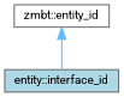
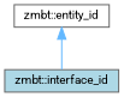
  digraph {
    fontname=Roboto
    node [color=gray40 fontname=Roboto fontsize=10 shape=box style=filled]
-   n1 [fillcolor=lightblue fontcolor=black height=0.2 label="entity::interface_id" width=0.4]
+   n1 [fillcolor=lightblue fontcolor=black height=0.2 label="zmbt::interface_id" width=0.4]
    n2 [fillcolor=white height=0.2 label="zmbt::entity_id" width=0.4]
    n2 -> n1 [color=steelblue1 dir=back fontname=Roboto fontsize=10 labelfontname=Helvetica labelfontsize=10 style=solid]
  }
